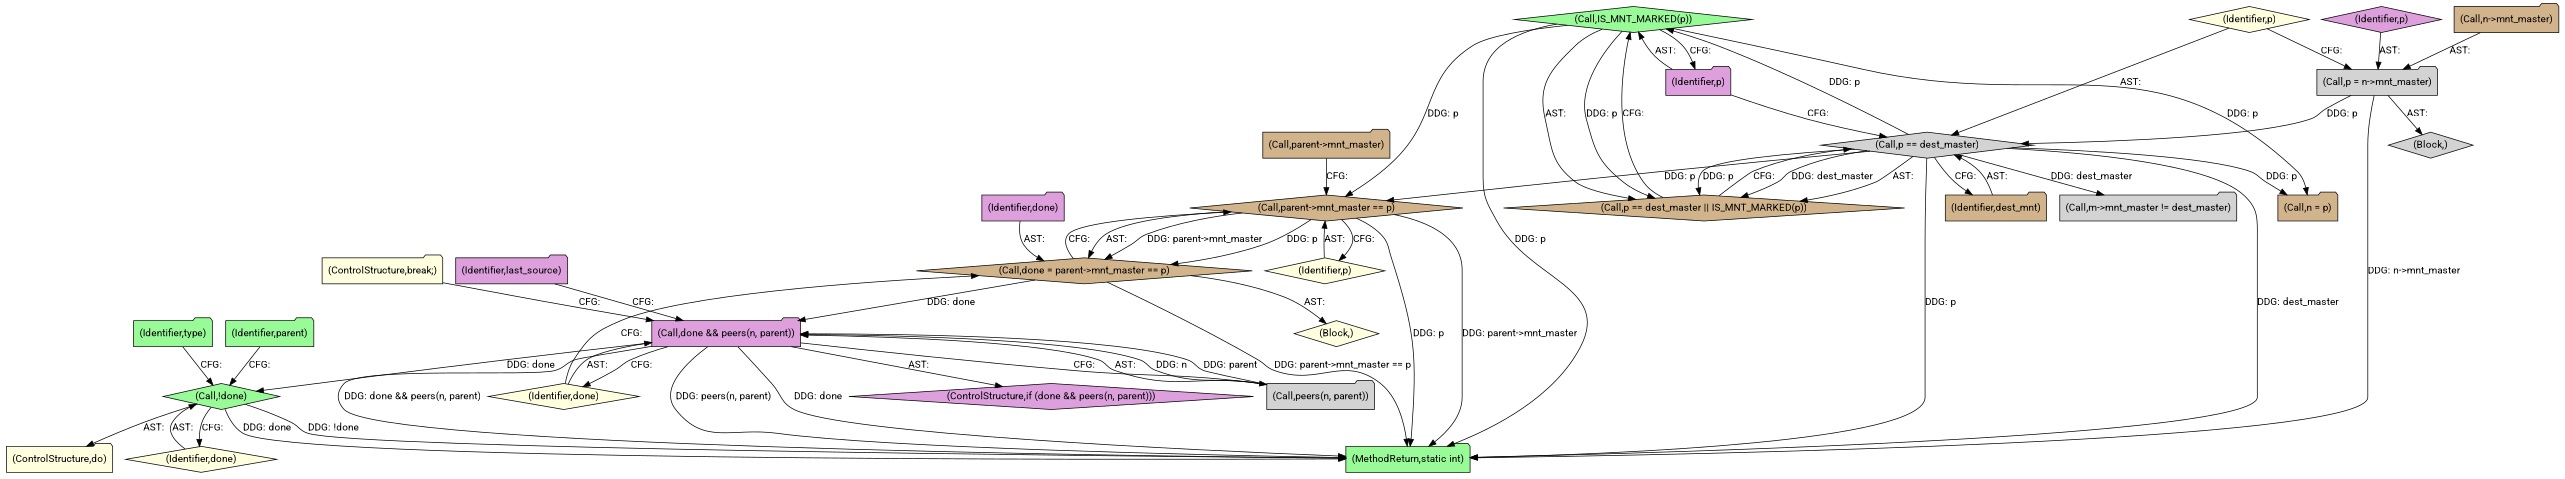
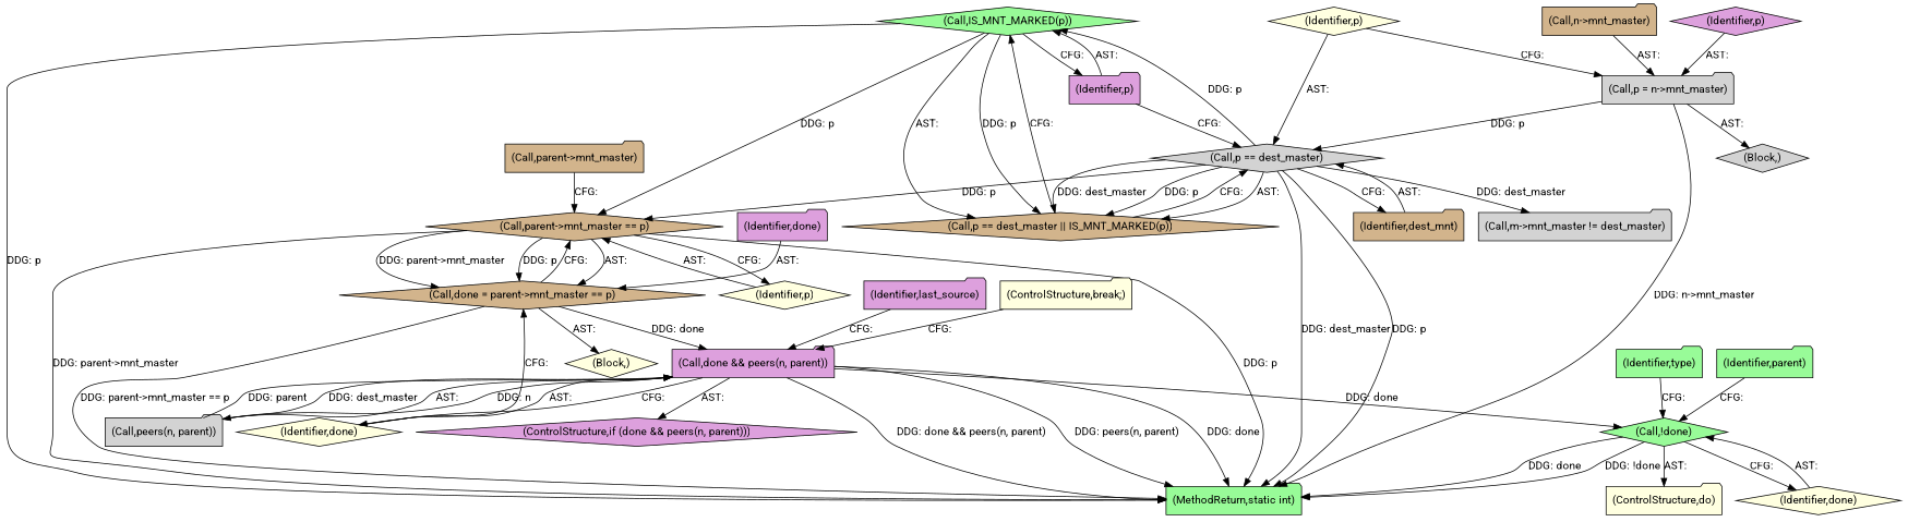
  digraph {
    fontname=Roboto
    node [fillcolor=tan fontname=Roboto shape=folder style=filled]
    edge [fontname=Roboto]
    n1 [label="(Call,parent->mnt_master == p)" shape=diamond]
    n2 [label="(Call,done = parent->mnt_master == p)" shape=diamond]
    n3 [fillcolor=palegreen label="(MethodReturn,static int)"]
    n4 [fillcolor=lightyellow label="(Identifier,p)" shape=diamond]
    n5 [fillcolor=plum label="(Call,done && peers(n, parent))"]
    n6 [fillcolor=lightyellow label="(Block,)" shape=diamond]
    n7 [fillcolor=palegreen label="(Call,IS_MNT_MARKED(p))" shape=diamond]
-   n8 [label="(Call,n = p)"]
    n9 [fillcolor=plum label="(Identifier,p)"]
    n10 [label="(Call,p == dest_master || IS_MNT_MARKED(p))" shape=diamond]
    n11 [fillcolor=lightgrey label="(Call,p == dest_master)" shape=diamond]
    n12 [label="(Identifier,dest_mnt)"]
    n13 [fillcolor=lightgrey label="(Call,m->mnt_master != dest_master)"]
    n14 [fillcolor=lightgrey label="(Call,p = n->mnt_master)"]
    n15 [fillcolor=lightgrey label="(Block,)" shape=diamond]
    n16 [label="(Call,n->mnt_master)"]
    n17 [fillcolor=palegreen label="(Call,!done)" shape=diamond]
    n18 [fillcolor=lightgrey label="(Call,peers(n, parent))"]
    n19 [fillcolor=lightyellow label="(Identifier,done)" shape=diamond]
    n20 [fillcolor=plum label="(ControlStructure,if (done && peers(n, parent)))" shape=diamond]
    n21 [fillcolor=lightyellow label="(ControlStructure,do)"]
    n22 [fillcolor=lightyellow label="(Identifier,done)" shape=diamond]
    n23 [fillcolor=plum label="(Identifier,last_source)"]
    n24 [fillcolor=lightyellow label="(Identifier,p)" shape=diamond]
    n25 [fillcolor=lightyellow label="(ControlStructure,break;)"]
    n26 [fillcolor=palegreen label="(Identifier,type)"]
    n27 [fillcolor=palegreen label="(Identifier,parent)"]
    n28 [fillcolor=plum label="(Identifier,done)"]
    n29 [fillcolor=plum label="(Identifier,p)" shape=diamond]
    n30 [label="(Call,parent->mnt_master)"]
    n1 -> n2 [label="AST: "]
    n1 -> n2 [label="DDG: parent->mnt_master"]
    n1 -> n2 [label="DDG: p"]
    n1 -> n3 [label="DDG: p"]
    n1 -> n3 [label="DDG: parent->mnt_master"]
    n1 -> n4 [label="CFG: "]
    n2 -> n1 [label="CFG: "]
    n2 -> n3 [label="DDG: parent->mnt_master == p"]
    n2 -> n5 [label="DDG: done"]
    n2 -> n6 [label="AST: "]
    n4 -> n1 [label="AST: "]
    n5 -> n3 [label="DDG: done && peers(n, parent)"]
    n5 -> n3 [label="DDG: peers(n, parent)"]
    n5 -> n3 [label="DDG: done"]
    n5 -> n17 [label="DDG: done"]
-   n5 -> n18 [label="CFG: "]
+   n5 -> n18 [label="DDG: dest_master"]
    n5 -> n19 [label="CFG: "]
    n5 -> n20 [label="AST: "]
    n7 -> n1 [label="DDG: p"]
    n7 -> n3 [label="DDG: p"]
-   n7 -> n8 [label="DDG: p"]
    n7 -> n9 [label="CFG: "]
    n7 -> n10 [label="AST: "]
    n7 -> n10 [label="DDG: p"]
    n9 -> n7 [label="AST: "]
    n9 -> n11 [label="CFG: "]
    n10 -> n7 [label="CFG: "]
    n10 -> n11 [label="CFG: "]
    n11 -> n1 [label="DDG: p"]
    n11 -> n3 [label="DDG: dest_master"]
    n11 -> n3 [label="DDG: p"]
    n11 -> n7 [label="DDG: p"]
-   n11 -> n8 [label="DDG: p"]
    n11 -> n10 [label="AST: "]
    n11 -> n10 [label="DDG: p"]
    n11 -> n10 [label="DDG: dest_master"]
    n11 -> n12 [label="CFG: "]
    n11 -> n13 [label="DDG: dest_master"]
    n12 -> n11 [label="AST: "]
    n14 -> n3 [label="DDG: n->mnt_master"]
    n14 -> n11 [label="DDG: p"]
    n14 -> n15 [label="AST: "]
    n16 -> n14 [label="AST: "]
    n17 -> n3 [label="DDG: done"]
    n17 -> n3 [label="DDG: !done"]
    n17 -> n21 [label="AST: "]
    n17 -> n22 [label="CFG: "]
    n18 -> n5 [label="AST: "]
    n18 -> n5 [label="DDG: n"]
    n18 -> n5 [label="DDG: parent"]
    n19 -> n2 [label="CFG: "]
    n19 -> n5 [label="AST: "]
    n22 -> n17 [label="AST: "]
    n23 -> n5 [label="CFG: "]
    n24 -> n11 [label="AST: "]
    n24 -> n14 [label="CFG: "]
    n25 -> n5 [label="CFG: "]
    n26 -> n17 [label="CFG: "]
    n27 -> n17 [label="CFG: "]
    n28 -> n2 [label="AST: "]
    n29 -> n14 [label="AST: "]
    n30 -> n1 [label="CFG: "]
  }
